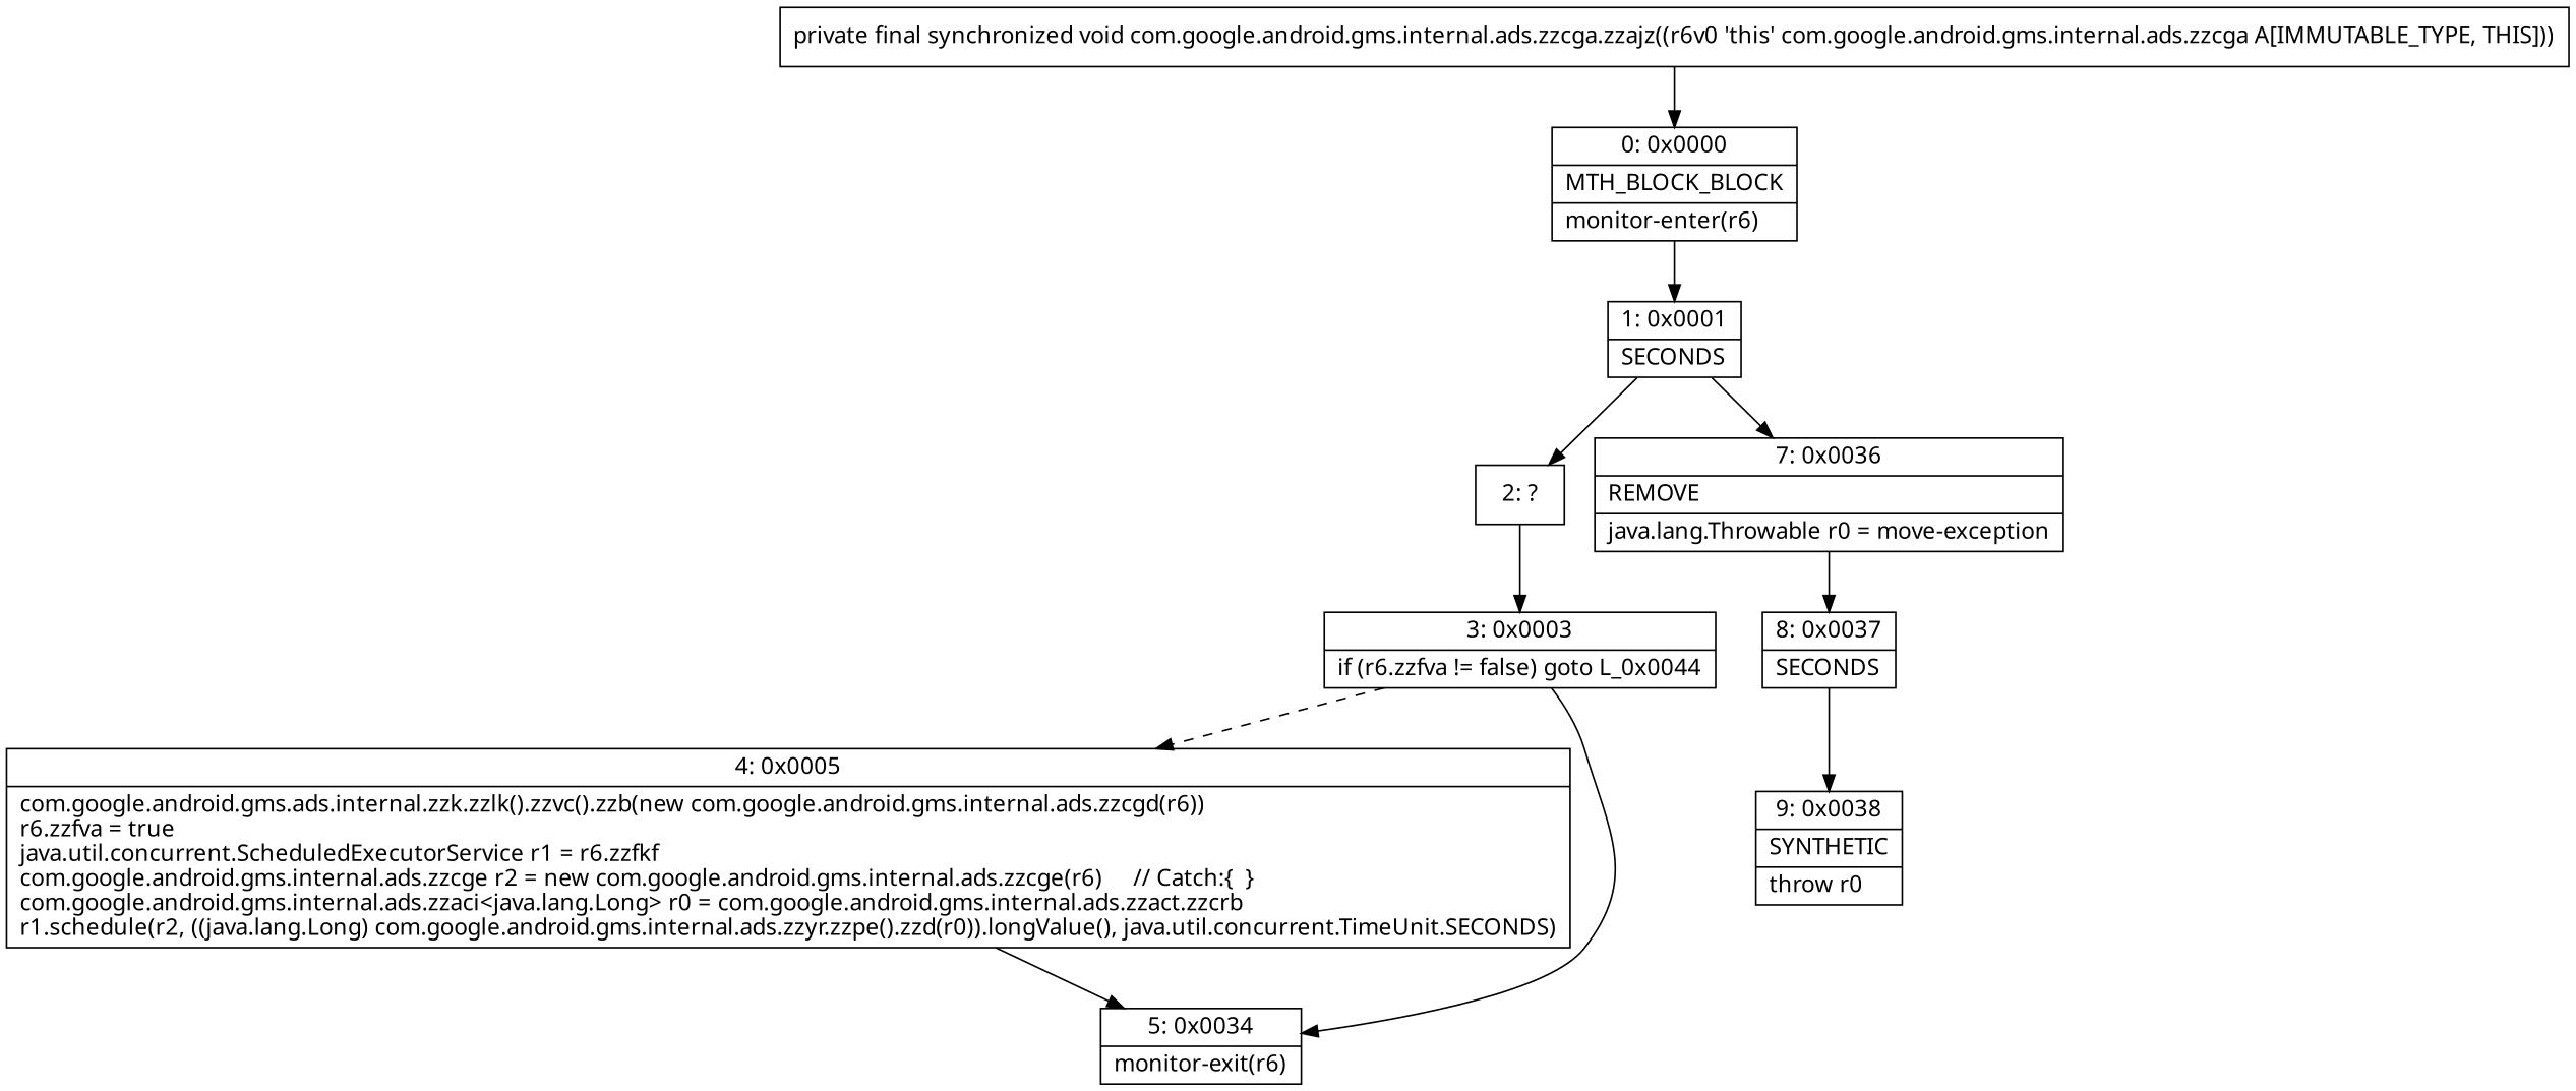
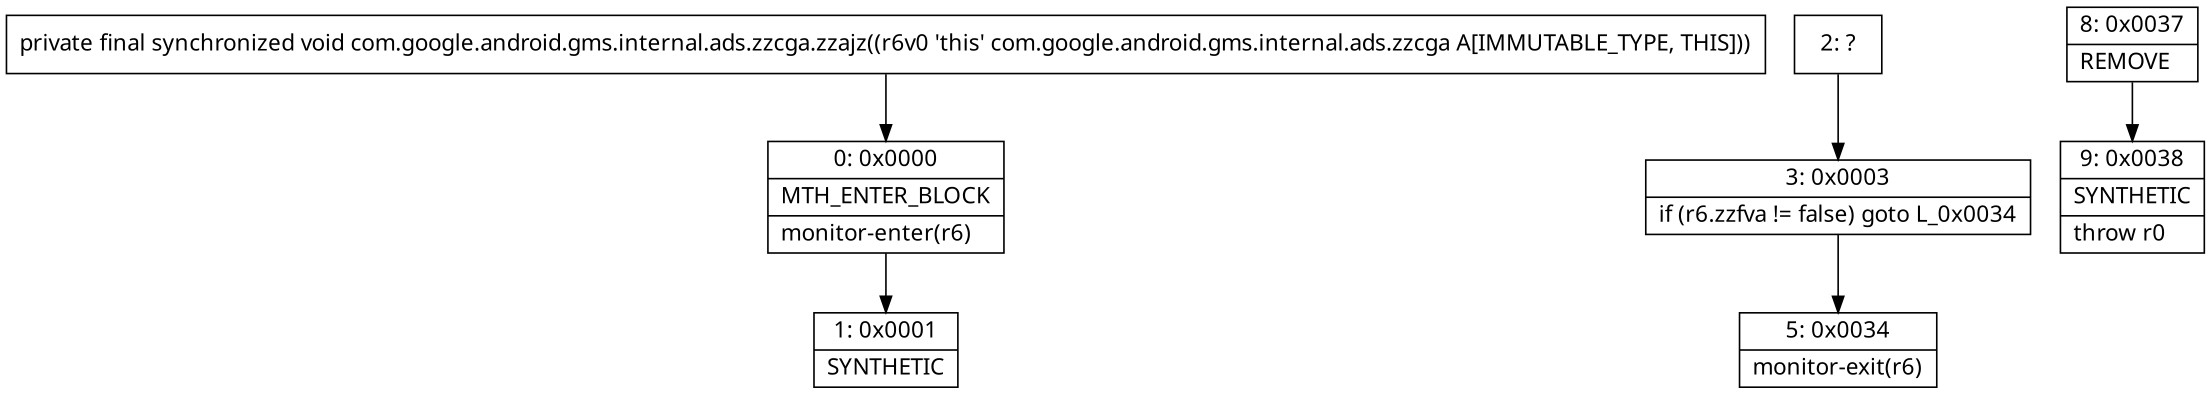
  digraph {
    fontname="Noto Sans"
    node [fontname="Noto Sans" shape=record]
    edge [fontname="Noto Sans"]
-   n1 [label="{0\:\ 0x0000|MTH_BLOCK_BLOCK\l|monitor\-enter(r6)\l}"]
-   n2 [label="{1\:\ 0x0001|SECONDS\l}"]
+   n1 [label="{0\:\ 0x0000|MTH_ENTER_BLOCK\l|monitor\-enter(r6)\l}"]
+   n2 [label="{1\:\ 0x0001|SYNTHETIC\l}"]
    n3 [label="{2\:\ ?}"]
-   n4 [label="{7\:\ 0x0036|REMOVE\l|java.lang.Throwable r0 = move\-exception\l}"]
-   n5 [label="{3\:\ 0x0003|if (r6.zzfva != false) goto L_0x0044\l}"]
-   n6 [label="{8\:\ 0x0037|SECONDS\l}"]
-   n7 [label="{4\:\ 0x0005|com.google.android.gms.ads.internal.zzk.zzlk().zzvc().zzb(new com.google.android.gms.internal.ads.zzcgd(r6))\lr6.zzfva = true\ljava.util.concurrent.ScheduledExecutorService r1 = r6.zzfkf\lcom.google.android.gms.internal.ads.zzcge r2 = new com.google.android.gms.internal.ads.zzcge(r6)     \/\/ Catch:\{  \}\lcom.google.android.gms.internal.ads.zzaci\<java.lang.Long\> r0 = com.google.android.gms.internal.ads.zzact.zzcrb\lr1.schedule(r2, ((java.lang.Long) com.google.android.gms.internal.ads.zzyr.zzpe().zzd(r0)).longValue(), java.util.concurrent.TimeUnit.SECONDS)\l}"]
+   n5 [label="{3\:\ 0x0003|if (r6.zzfva != false) goto L_0x0034\l}"]
+   n6 [label="{8\:\ 0x0037|REMOVE\l}"]
    n8 [label="{5\:\ 0x0034|monitor\-exit(r6)\l}"]
    n9 [label="{9\:\ 0x0038|SYNTHETIC\l|throw r0\l}"]
    n10 [label="{private final synchronized void com.google.android.gms.internal.ads.zzcga.zzajz((r6v0 'this' com.google.android.gms.internal.ads.zzcga A[IMMUTABLE_TYPE, THIS])) }"]
    n1 -> n2
-   n2 -> n3
-   n2 -> n4
    n3 -> n5
-   n4 -> n6
-   n5 -> n7 [style=dashed]
    n5 -> n8
    n6 -> n9
-   n7 -> n8
    n10 -> n1
  }
